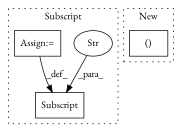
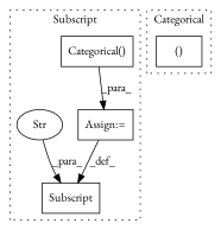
  digraph {
    fontname="EB Garamond"
    node [fontname="EB Garamond" shape=box]
    edge [fontname="EB Garamond"]
+   n1 [a=75 l=46 label="Categorical()" s=26346]
    n2 [a=63 l="22,0" label=Subscript s="26321,0"]
    n3 [a=66 l=9 label=Str s=26333 shape=ellipse]
    n4 [a=68 l=3 label="Assign:=" s=26343]
    n5 [a=54 l=19 label="()" s=27211]
    subgraph cluster_1 {
      label=Subscript
      style=dotted
+     n1
      n2
      n3
      n4
    }
    subgraph cluster_2 {
-     label=New
+     label=Categorical
      style=dotted
      n5
    }
+   n1 -> n4 [label=_para_]
    n3 -> n2 [label=_para_]
    n4 -> n2 [label=_def_]
  }
